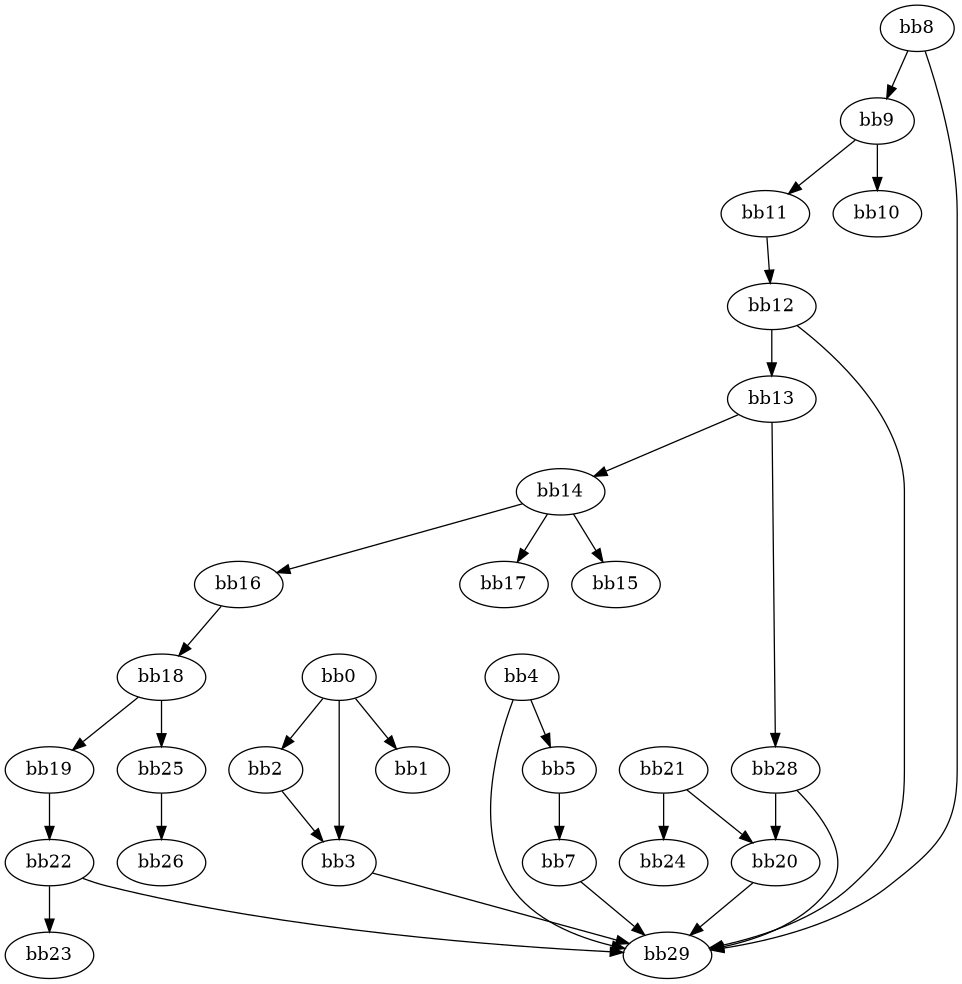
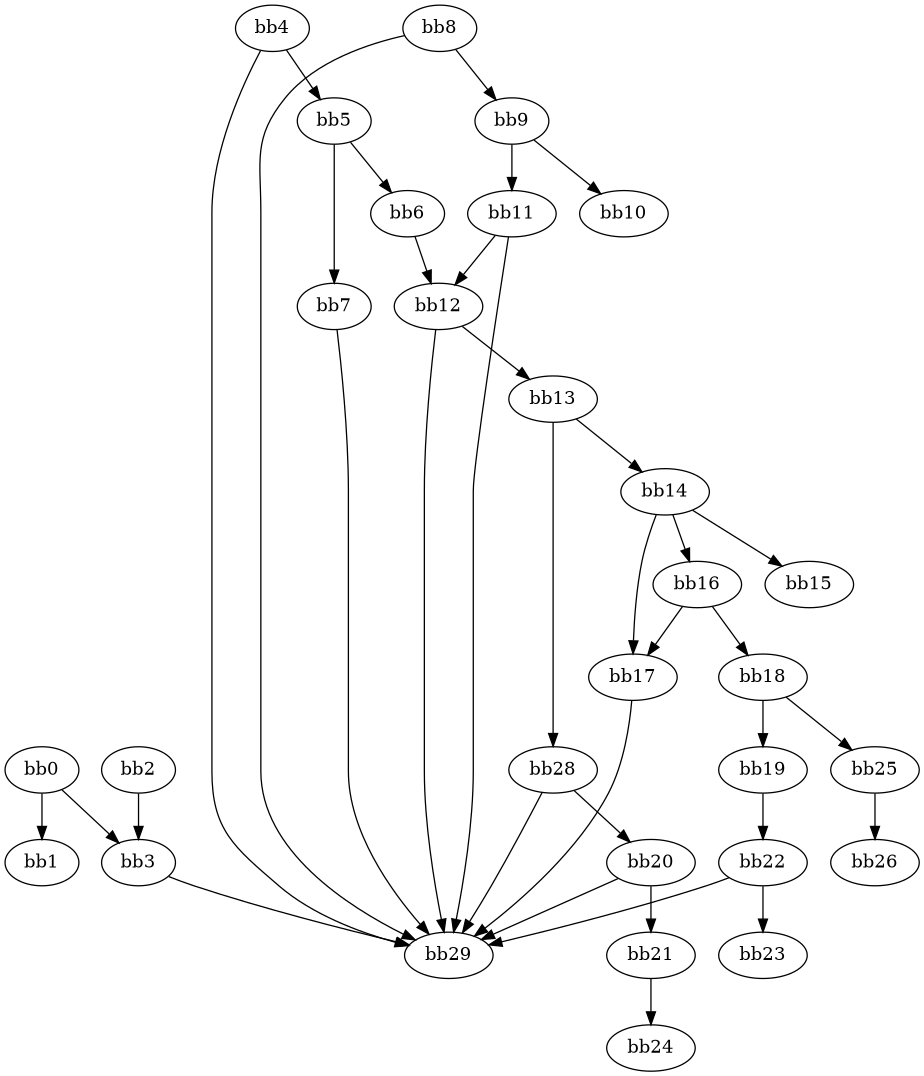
  digraph {
    fontname="DejaVu Serif"
    node [fontname="DejaVu Serif"]
    edge [fontname="DejaVu Serif"]
    n1 [label="bb0\l"]
    n2 [label="bb1\l"]
    n3 [label="bb2\l"]
    n4 [label="bb3\l"]
    n5 [label="bb29\l"]
    n6 [label="bb4\l"]
    n7 [label="bb5\l"]
    n8 [label="bb8\l"]
    n9 [label="bb9\l"]
+   n10 [label="bb6\l"]
    n11 [label="bb7\l"]
    n12 [label="bb12\l"]
    n13 [label="bb13\l"]
    n14 [label="bb10\l"]
    n15 [label="bb11\l"]
    n16 [label="bb14\l"]
    n17 [label="bb28\l"]
    n18 [label="bb15\l"]
    n19 [label="bb16\l"]
    n20 [label="bb17\l"]
    n21 [label="bb20\l"]
    n22 [label="bb18\l"]
    n23 [label="bb19\l"]
    n24 [label="bb25\l"]
    n25 [label="bb21\l"]
    n26 [label="bb22\l"]
    n27 [label="bb26\l"]
    n28 [label="bb23\l"]
    n29 [label="bb24\l"]
    n1 -> n2
-   n1 -> n3
    n1 -> n4
    n3 -> n4
    n4 -> n5
    n6 -> n5
    n6 -> n7
+   n7 -> n10
    n7 -> n11
    n8 -> n5
    n8 -> n9
    n9 -> n14
    n9 -> n15
+   n10 -> n12
    n11 -> n5
    n12 -> n5
    n12 -> n13
    n13 -> n16
    n13 -> n17
+   n15 -> n5
    n15 -> n12
    n16 -> n18
    n16 -> n19
    n16 -> n20
    n17 -> n5
    n17 -> n21
+   n19 -> n20
    n19 -> n22
+   n20 -> n5
    n21 -> n5
-   n25 -> n21
+   n21 -> n25
    n22 -> n23
    n22 -> n24
    n23 -> n26
    n24 -> n27
    n25 -> n29
    n26 -> n5
    n26 -> n28
  }
